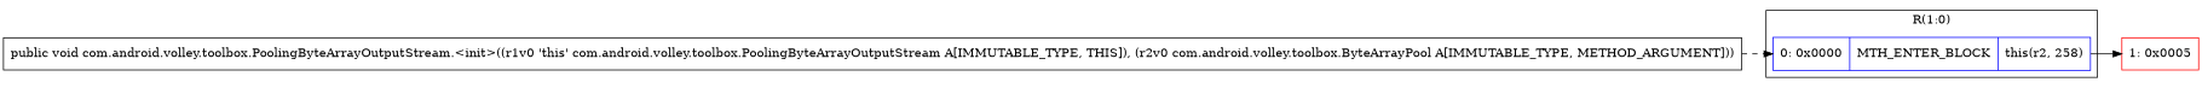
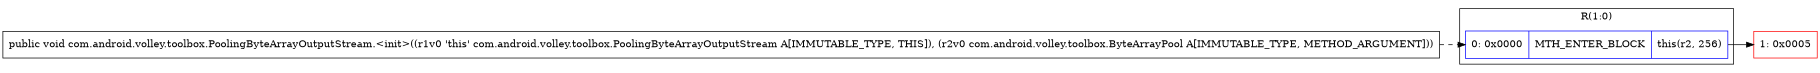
  digraph {
    rankdir=LR
    node [shape=record]
    edge [arrowhead=normal]
-   n1 [color=blue label="{0\:\ 0x0000|MTH_ENTER_BLOCK\l|this(r2, 258)\l}"]
+   n1 [color=blue label="{0\:\ 0x0000|MTH_ENTER_BLOCK\l|this(r2, 256)\l}"]
    n2 [color=red label="{1\:\ 0x0005}"]
    n3 [label="{public void com.android.volley.toolbox.PoolingByteArrayOutputStream.\<init\>((r1v0 'this' com.android.volley.toolbox.PoolingByteArrayOutputStream A[IMMUTABLE_TYPE, THIS]), (r2v0 com.android.volley.toolbox.ByteArrayPool A[IMMUTABLE_TYPE, METHOD_ARGUMENT])) }"]
    subgraph cluster_1 {
      label="R(1:0)"
      n1
    }
    n1 -> n2 [style=solid]
    n3 -> n1 [style=dashed]
  }
